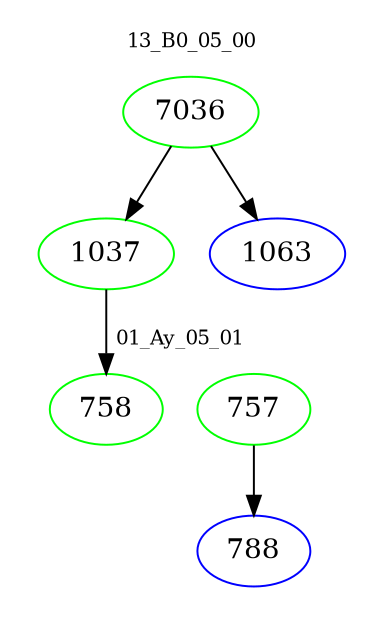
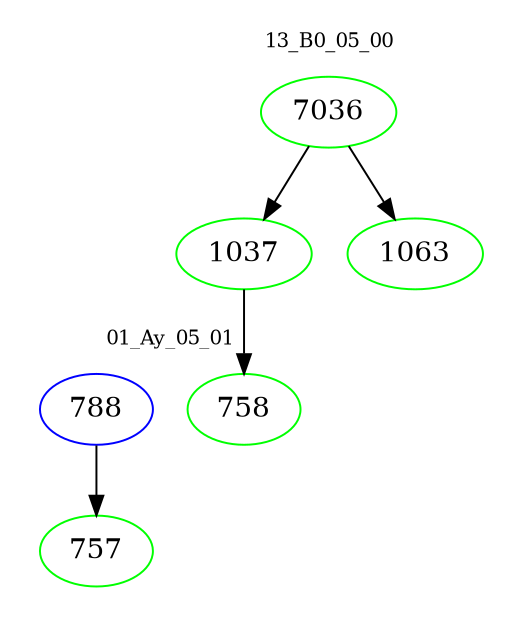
  digraph {
    node [color=green]
    edge [color=black]
    n1 [label=757]
    n2 [label=758]
    n3 [color=blue label=788]
    n4 [label=7036]
    n5 [label=1037]
-   n6 [color=blue label=1063]
+   n6 [label=1063]
    subgraph cluster_1 {
      color=white
      fontsize=10
      label="01_Ay_05_01"
      n1
      n2
      n3
    }
    subgraph cluster_2 {
      color=white
      fontsize=10
      label="13_B0_05_00"
      n4
      n5
      n6
    }
-   n1 -> n3
+   n3 -> n1
    n4 -> n5
    n4 -> n6
    n5 -> n2
  }
